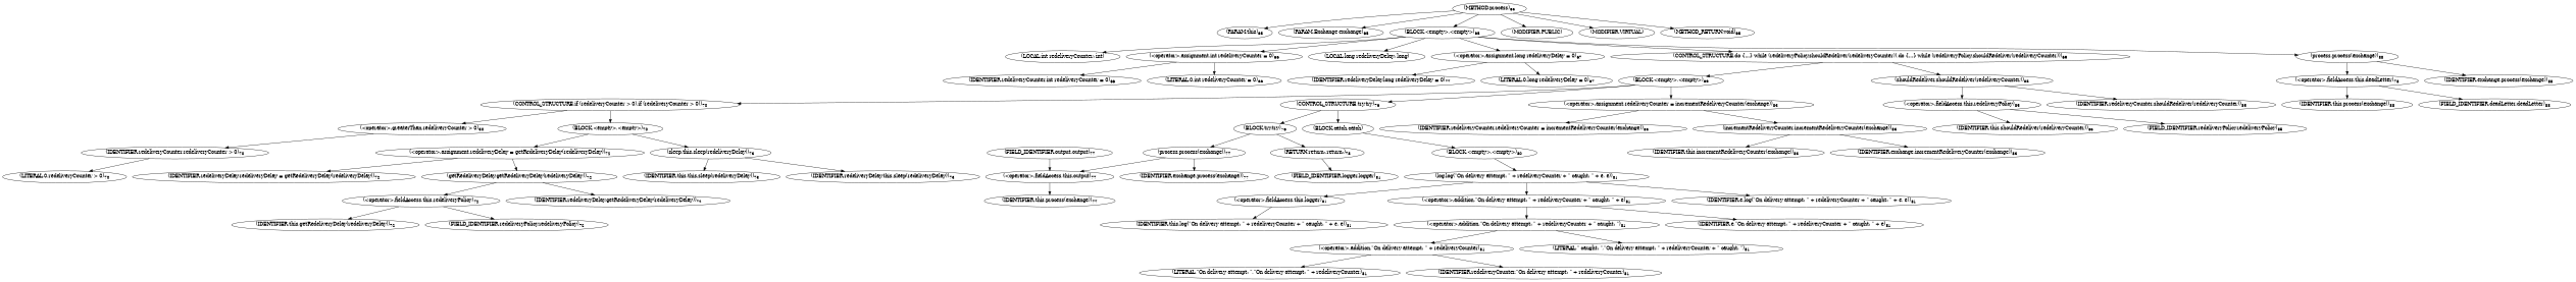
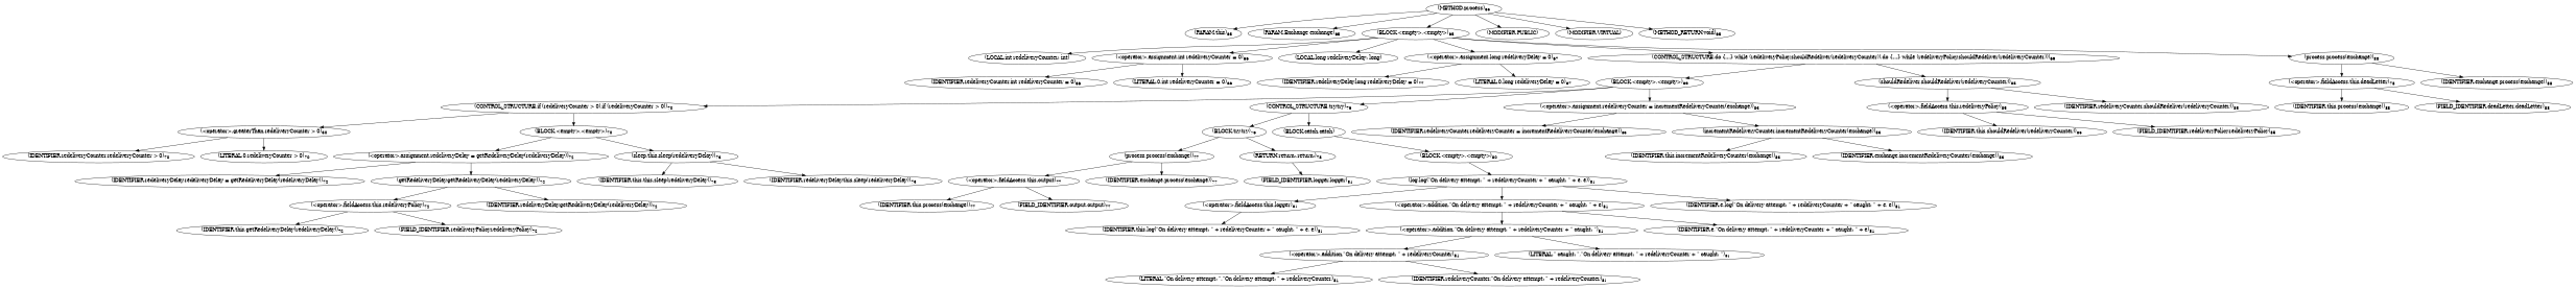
  digraph {
    n1 [label=<(METHOD,process)<SUB>65</SUB>>]
    n2 [label=<(PARAM,this)<SUB>65</SUB>>]
    n3 [label=<(PARAM,Exchange exchange)<SUB>65</SUB>>]
    n4 [label=<(BLOCK,&lt;empty&gt;,&lt;empty&gt;)<SUB>65</SUB>>]
    n5 [label=<(MODIFIER,PUBLIC)>]
    n6 [label=<(MODIFIER,VIRTUAL)>]
    n7 [label=<(METHOD_RETURN,void)<SUB>65</SUB>>]
    n8 [label=<(LOCAL,int redeliveryCounter: int)>]
    n9 [label=<(&lt;operator&gt;.assignment,int redeliveryCounter = 0)<SUB>66</SUB>>]
    n10 [label=<(LOCAL,long redeliveryDelay: long)>]
    n11 [label=<(&lt;operator&gt;.assignment,long redeliveryDelay = 0)<SUB>67</SUB>>]
    n12 [label=<(CONTROL_STRUCTURE,do {...} while (redeliveryPolicy.shouldRedeliver(redeliveryCounter)),do {...} while (redeliveryPolicy.shouldRedeliver(redeliveryCounter)))<SUB>69</SUB>>]
    n13 [label=<(process,process(exchange))<SUB>88</SUB>>]
    n14 [label=<(IDENTIFIER,redeliveryCounter,int redeliveryCounter = 0)<SUB>66</SUB>>]
    n15 [label=<(LITERAL,0,int redeliveryCounter = 0)<SUB>66</SUB>>]
    n16 [label=<(IDENTIFIER,redeliveryDelay,long redeliveryDelay = 0)<SUB>77</SUB>>]
    n17 [label=<(LITERAL,0,long redeliveryDelay = 0)<SUB>67</SUB>>]
    n18 [label=<(BLOCK,&lt;empty&gt;,&lt;empty&gt;)<SUB>69</SUB>>]
    n19 [label=<(shouldRedeliver,shouldRedeliver(redeliveryCounter))<SUB>85</SUB>>]
    n20 [label=<(&lt;operator&gt;.fieldAccess,this.deadLetter)<SUB>78</SUB>>]
    n21 [label=<(IDENTIFIER,exchange,process(exchange))<SUB>88</SUB>>]
    n22 [label=<(CONTROL_STRUCTURE,if (redeliveryCounter &gt; 0),if (redeliveryCounter &gt; 0))<SUB>70</SUB>>]
    n23 [label=<(CONTROL_STRUCTURE,try,try)<SUB>76</SUB>>]
    n24 [label=<(&lt;operator&gt;.assignment,redeliveryCounter = incrementRedeliveryCounter(exchange))<SUB>83</SUB>>]
    n25 [label=<(&lt;operator&gt;.fieldAccess,this.redeliveryPolicy)<SUB>85</SUB>>]
    n26 [label=<(IDENTIFIER,redeliveryCounter,shouldRedeliver(redeliveryCounter))<SUB>85</SUB>>]
    n27 [label=<(&lt;operator&gt;.greaterThan,redeliveryCounter &gt; 0)<SUB>30</SUB>>]
    n28 [label=<(BLOCK,&lt;empty&gt;,&lt;empty&gt;)<SUB>70</SUB>>]
    n29 [label=<(BLOCK,try,try)<SUB>76</SUB>>]
    n30 [label=<(BLOCK,catch,catch)>]
    n31 [label=<(IDENTIFIER,redeliveryCounter,redeliveryCounter = incrementRedeliveryCounter(exchange))<SUB>83</SUB>>]
    n32 [label=<(incrementRedeliveryCounter,incrementRedeliveryCounter(exchange))<SUB>83</SUB>>]
    n33 [label=<(IDENTIFIER,redeliveryCounter,redeliveryCounter &gt; 0)<SUB>70</SUB>>]
    n34 [label=<(LITERAL,0,redeliveryCounter &gt; 0)<SUB>70</SUB>>]
    n35 [label=<(&lt;operator&gt;.assignment,redeliveryDelay = getRedeliveryDelay(redeliveryDelay))<SUB>72</SUB>>]
    n36 [label=<(sleep,this.sleep(redeliveryDelay))<SUB>73</SUB>>]
    n37 [label=<(IDENTIFIER,redeliveryDelay,redeliveryDelay = getRedeliveryDelay(redeliveryDelay))<SUB>72</SUB>>]
    n38 [label=<(getRedeliveryDelay,getRedeliveryDelay(redeliveryDelay))<SUB>72</SUB>>]
    n39 [label=<(IDENTIFIER,this,this.sleep(redeliveryDelay))<SUB>73</SUB>>]
    n40 [label=<(IDENTIFIER,redeliveryDelay,this.sleep(redeliveryDelay))<SUB>73</SUB>>]
    n41 [label=<(&lt;operator&gt;.fieldAccess,this.redeliveryPolicy)<SUB>72</SUB>>]
    n42 [label=<(IDENTIFIER,redeliveryDelay,getRedeliveryDelay(redeliveryDelay))<SUB>72</SUB>>]
    n43 [label=<(IDENTIFIER,this,getRedeliveryDelay(redeliveryDelay))<SUB>72</SUB>>]
    n44 [label=<(FIELD_IDENTIFIER,redeliveryPolicy,redeliveryPolicy)<SUB>72</SUB>>]
    n45 [label=<(process,process(exchange))<SUB>77</SUB>>]
    n46 [label=<(RETURN,return;,return;)<SUB>78</SUB>>]
    n47 [label=<(BLOCK,&lt;empty&gt;,&lt;empty&gt;)<SUB>80</SUB>>]
    n48 [label=<(&lt;operator&gt;.fieldAccess,this.output)<SUB>77</SUB>>]
    n49 [label=<(IDENTIFIER,exchange,process(exchange))<SUB>77</SUB>>]
    n50 [label=<(FIELD_IDENTIFIER,logger,logger)<SUB>81</SUB>>]
    n51 [label=<(IDENTIFIER,this,process(exchange))<SUB>77</SUB>>]
    n52 [label=<(FIELD_IDENTIFIER,output,output)<SUB>77</SUB>>]
    n53 [label=<(log,log(&quot;On delivery attempt: &quot; + redeliveryCounter + &quot; caught: &quot; + e, e))<SUB>81</SUB>>]
    n54 [label=<(&lt;operator&gt;.fieldAccess,this.logger)<SUB>81</SUB>>]
    n55 [label=<(&lt;operator&gt;.addition,&quot;On delivery attempt: &quot; + redeliveryCounter + &quot; caught: &quot; + e)<SUB>81</SUB>>]
    n56 [label=<(IDENTIFIER,e,log(&quot;On delivery attempt: &quot; + redeliveryCounter + &quot; caught: &quot; + e, e))<SUB>81</SUB>>]
    n57 [label=<(IDENTIFIER,this,log(&quot;On delivery attempt: &quot; + redeliveryCounter + &quot; caught: &quot; + e, e))<SUB>81</SUB>>]
    n58 [label=<(&lt;operator&gt;.addition,&quot;On delivery attempt: &quot; + redeliveryCounter + &quot; caught: &quot;)<SUB>81</SUB>>]
    n59 [label=<(IDENTIFIER,e,&quot;On delivery attempt: &quot; + redeliveryCounter + &quot; caught: &quot; + e)<SUB>81</SUB>>]
    n60 [label=<(&lt;operator&gt;.addition,&quot;On delivery attempt: &quot; + redeliveryCounter)<SUB>81</SUB>>]
    n61 [label=<(LITERAL,&quot; caught: &quot;,&quot;On delivery attempt: &quot; + redeliveryCounter + &quot; caught: &quot;)<SUB>81</SUB>>]
    n62 [label=<(LITERAL,&quot;On delivery attempt: &quot;,&quot;On delivery attempt: &quot; + redeliveryCounter)<SUB>81</SUB>>]
    n63 [label=<(IDENTIFIER,redeliveryCounter,&quot;On delivery attempt: &quot; + redeliveryCounter)<SUB>81</SUB>>]
    n64 [label=<(IDENTIFIER,this,incrementRedeliveryCounter(exchange))<SUB>83</SUB>>]
    n65 [label=<(IDENTIFIER,exchange,incrementRedeliveryCounter(exchange))<SUB>83</SUB>>]
    n66 [label=<(IDENTIFIER,this,shouldRedeliver(redeliveryCounter))<SUB>85</SUB>>]
    n67 [label=<(FIELD_IDENTIFIER,redeliveryPolicy,redeliveryPolicy)<SUB>85</SUB>>]
    n68 [label=<(IDENTIFIER,this,process(exchange))<SUB>88</SUB>>]
    n69 [label=<(FIELD_IDENTIFIER,deadLetter,deadLetter)<SUB>88</SUB>>]
    n1 -> n2
    n1 -> n3
    n1 -> n4
    n1 -> n5
    n1 -> n6
    n1 -> n7
    n4 -> n8
    n4 -> n9
    n4 -> n10
    n4 -> n11
    n4 -> n12
    n4 -> n13
    n9 -> n14
    n9 -> n15
    n11 -> n16
    n11 -> n17
    n12 -> n18
    n12 -> n19
    n13 -> n20
    n13 -> n21
    n18 -> n22
    n18 -> n23
    n18 -> n24
    n19 -> n25
    n19 -> n26
    n20 -> n68
    n20 -> n69
    n22 -> n27
    n22 -> n28
    n23 -> n29
    n23 -> n30
    n24 -> n31
    n24 -> n32
    n25 -> n66
    n25 -> n67
    n27 -> n33
-   n33 -> n34
+   n27 -> n34
    n28 -> n35
    n28 -> n36
    n29 -> n45
    n29 -> n46
    n30 -> n47
    n32 -> n64
    n32 -> n65
    n35 -> n37
    n35 -> n38
    n36 -> n39
    n36 -> n40
    n38 -> n41
    n38 -> n42
    n41 -> n43
    n41 -> n44
    n45 -> n48
    n45 -> n49
    n46 -> n50
    n47 -> n53
    n48 -> n51
-   n52 -> n48
+   n48 -> n52
    n53 -> n54
    n53 -> n55
    n53 -> n56
    n54 -> n57
    n55 -> n58
    n55 -> n59
    n58 -> n60
    n58 -> n61
    n60 -> n62
    n60 -> n63
  }
